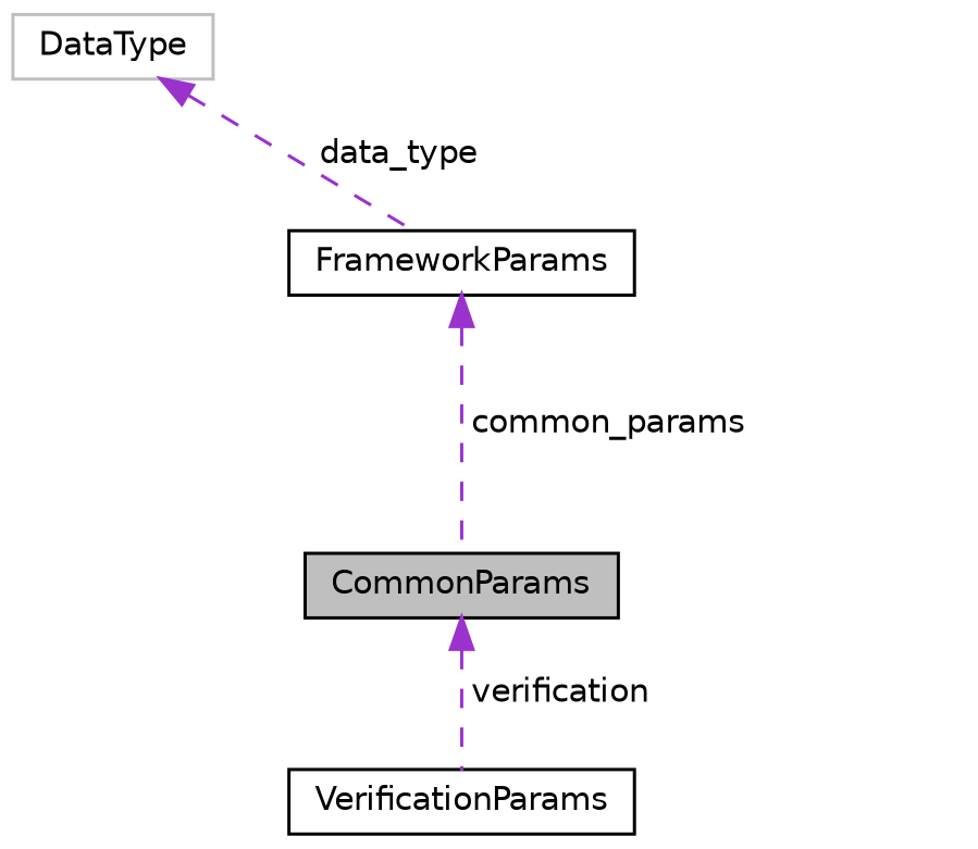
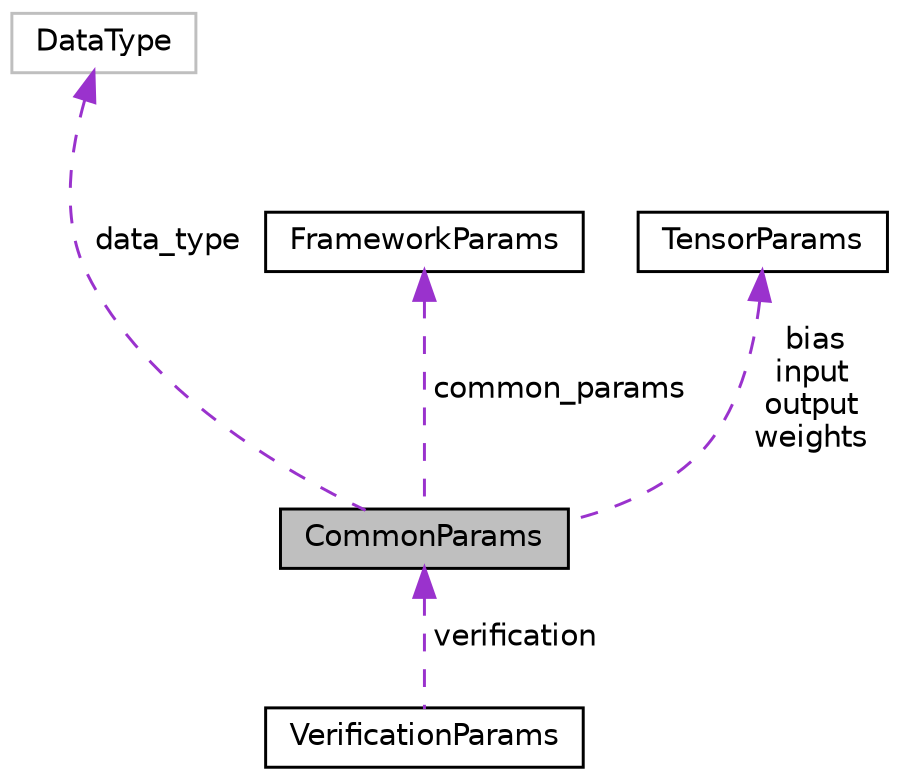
  digraph {
    node [color=black fillcolor=white fontname=Helvetica fontsize=10 shape=record style=filled]
    edge [color=darkorchid3 dir=back fontname=Helvetica fontsize=10 labelfontname=Helvetica labelfontsize=10 style=dashed]
    n1 [fillcolor=grey75 fontcolor=black height=0.2 label=CommonParams width=0.4]
    n2 [height=0.2 label=VerificationParams width=0.4]
    n3 [color=grey75 height=0.2 label=DataType width=0.4]
+   n4 [height=0.2 label=TensorParams width=0.4]
    n5 [height=0.2 label=FrameworkParams width=0.4]
    n1 -> n2 [label=" verification"]
-   n3 -> n5 [label=" data_type"]
+   n3 -> n1 [label=" data_type"]
+   n4 -> n1 [label=" bias\ninput\noutput\nweights"]
    n5 -> n1 [label=" common_params"]
  }
